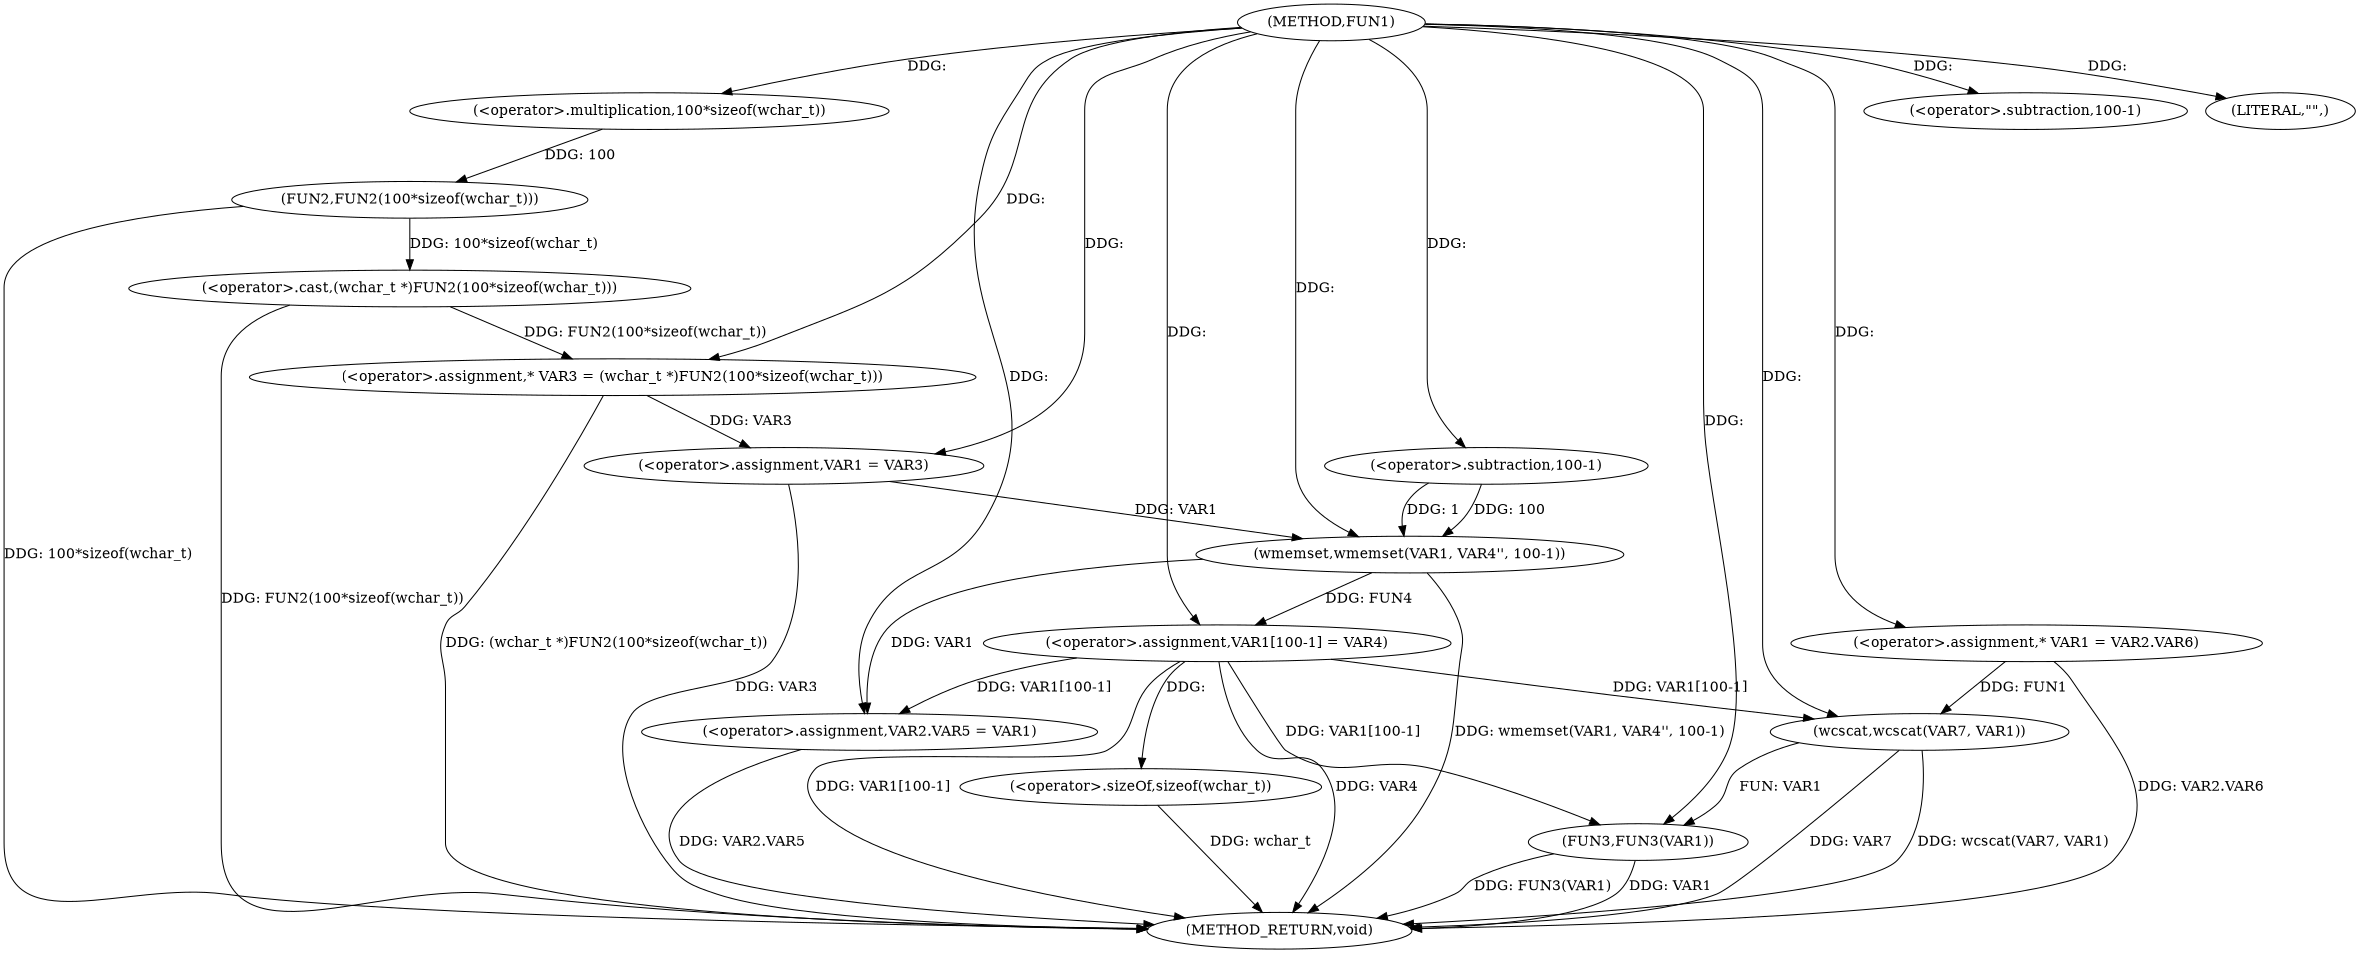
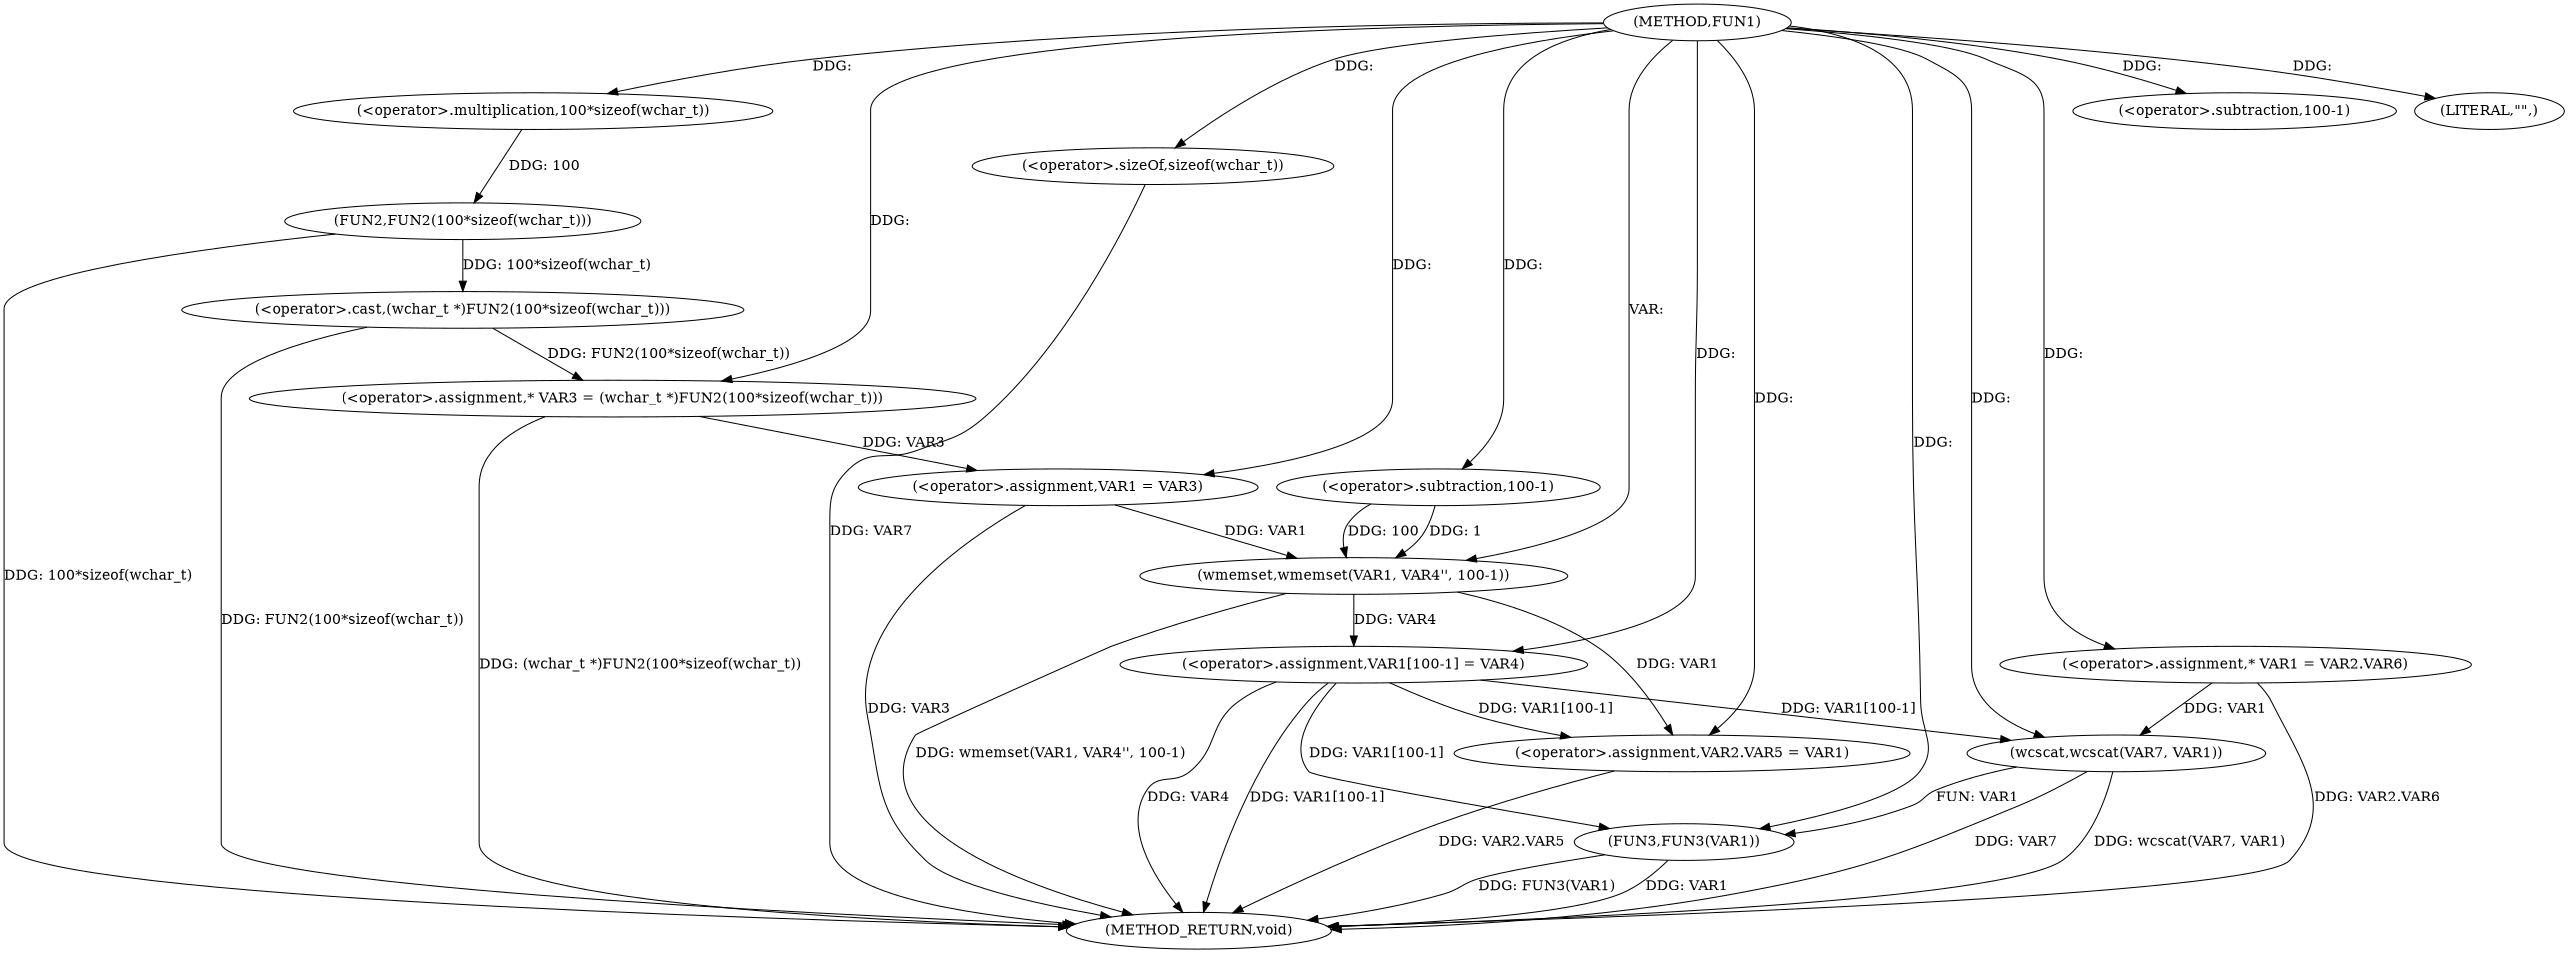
  digraph {
    n1 [label="(METHOD,FUN1)"]
    n2 [label="(<operator>.assignment,* VAR3 = (wchar_t *)FUN2(100*sizeof(wchar_t)))"]
    n3 [label="(<operator>.multiplication,100*sizeof(wchar_t))"]
    n4 [label="(<operator>.sizeOf,sizeof(wchar_t))"]
    n5 [label="(<operator>.assignment,VAR1 = VAR3)"]
    n6 [label="(wmemset,wmemset(VAR1, VAR4'', 100-1))"]
    n7 [label="(<operator>.subtraction,100-1)"]
    n8 [label="(<operator>.assignment,VAR1[100-1] = VAR4)"]
    n9 [label="(<operator>.subtraction,100-1)"]
    n10 [label="(<operator>.assignment,VAR2.VAR5 = VAR1)"]
    n11 [label="(<operator>.assignment,* VAR1 = VAR2.VAR6)"]
    n12 [label="(LITERAL,\"\",)"]
    n13 [label="(wcscat,wcscat(VAR7, VAR1))"]
    n14 [label="(FUN3,FUN3(VAR1))"]
    n15 [label="(METHOD_RETURN,void)"]
    n16 [label="(FUN2,FUN2(100*sizeof(wchar_t)))"]
    n17 [label="(<operator>.cast,(wchar_t *)FUN2(100*sizeof(wchar_t)))"]
    n1 -> n2 [label="DDG: "]
    n1 -> n3 [label="DDG: "]
-   n8 -> n4 [label="DDG: "]
+   n1 -> n4 [label="DDG: "]
    n1 -> n5 [label="DDG: "]
-   n1 -> n6 [label="DDG: "]
+   n1 -> n6 [label="VAR: "]
    n1 -> n7 [label="DDG: "]
    n1 -> n8 [label="DDG: "]
    n1 -> n9 [label="DDG: "]
    n1 -> n10 [label="DDG: "]
    n1 -> n11 [label="DDG: "]
    n1 -> n12 [label="DDG: "]
    n1 -> n13 [label="DDG: "]
    n1 -> n14 [label="DDG: "]
    n2 -> n5 [label="DDG: VAR3"]
    n2 -> n15 [label="DDG: (wchar_t *)FUN2(100*sizeof(wchar_t))"]
    n3 -> n16 [label="DDG: 100"]
-   n4 -> n15 [label="DDG: wchar_t"]
+   n4 -> n15 [label="DDG: VAR7"]
    n5 -> n6 [label="DDG: VAR1"]
    n5 -> n15 [label="DDG: VAR3"]
-   n6 -> n8 [label="DDG: FUN4"]
+   n6 -> n8 [label="DDG: VAR4"]
    n6 -> n10 [label="DDG: VAR1"]
    n6 -> n15 [label="DDG: wmemset(VAR1, VAR4'', 100-1)"]
    n7 -> n6 [label="DDG: 100"]
    n7 -> n6 [label="DDG: 1"]
    n8 -> n10 [label="DDG: VAR1[100-1]"]
    n8 -> n13 [label="DDG: VAR1[100-1]"]
    n8 -> n14 [label="DDG: VAR1[100-1]"]
    n8 -> n15 [label="DDG: VAR4"]
    n8 -> n15 [label="DDG: VAR1[100-1]"]
    n10 -> n15 [label="DDG: VAR2.VAR5"]
-   n11 -> n13 [label="DDG: FUN1"]
+   n11 -> n13 [label="DDG: VAR1"]
    n11 -> n15 [label="DDG: VAR2.VAR6"]
    n13 -> n14 [label="FUN: VAR1"]
    n13 -> n15 [label="DDG: VAR7"]
    n13 -> n15 [label="DDG: wcscat(VAR7, VAR1)"]
    n14 -> n15 [label="DDG: VAR1"]
    n14 -> n15 [label="DDG: FUN3(VAR1)"]
    n16 -> n15 [label="DDG: 100*sizeof(wchar_t)"]
    n16 -> n17 [label="DDG: 100*sizeof(wchar_t)"]
    n17 -> n2 [label="DDG: FUN2(100*sizeof(wchar_t))"]
    n17 -> n15 [label="DDG: FUN2(100*sizeof(wchar_t))"]
  }
